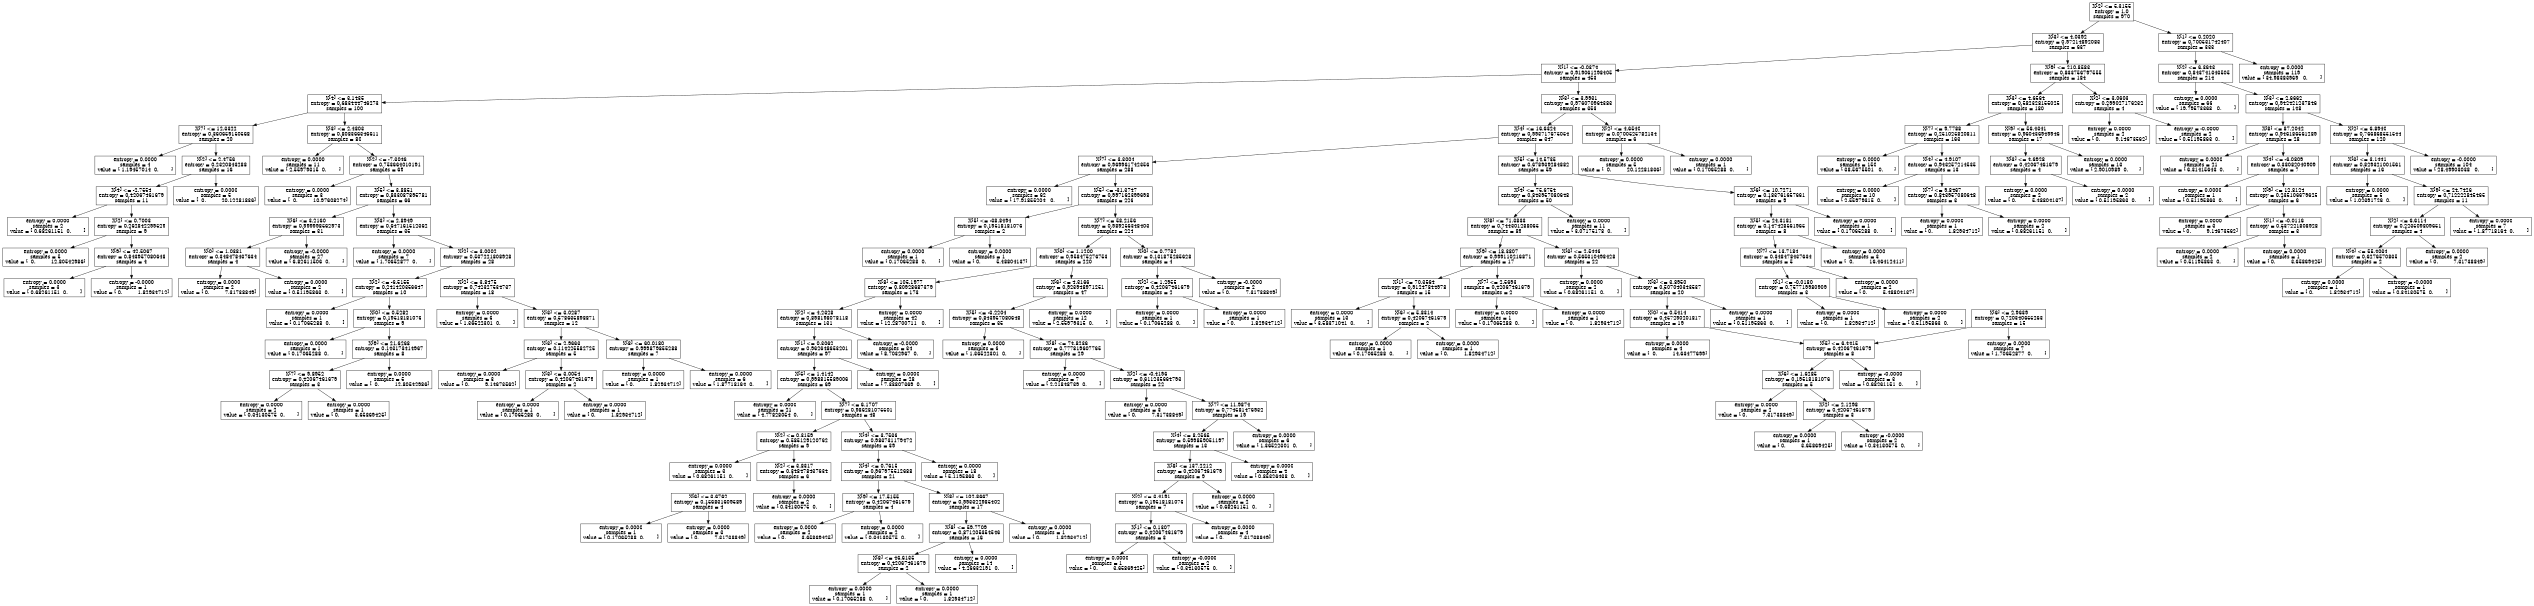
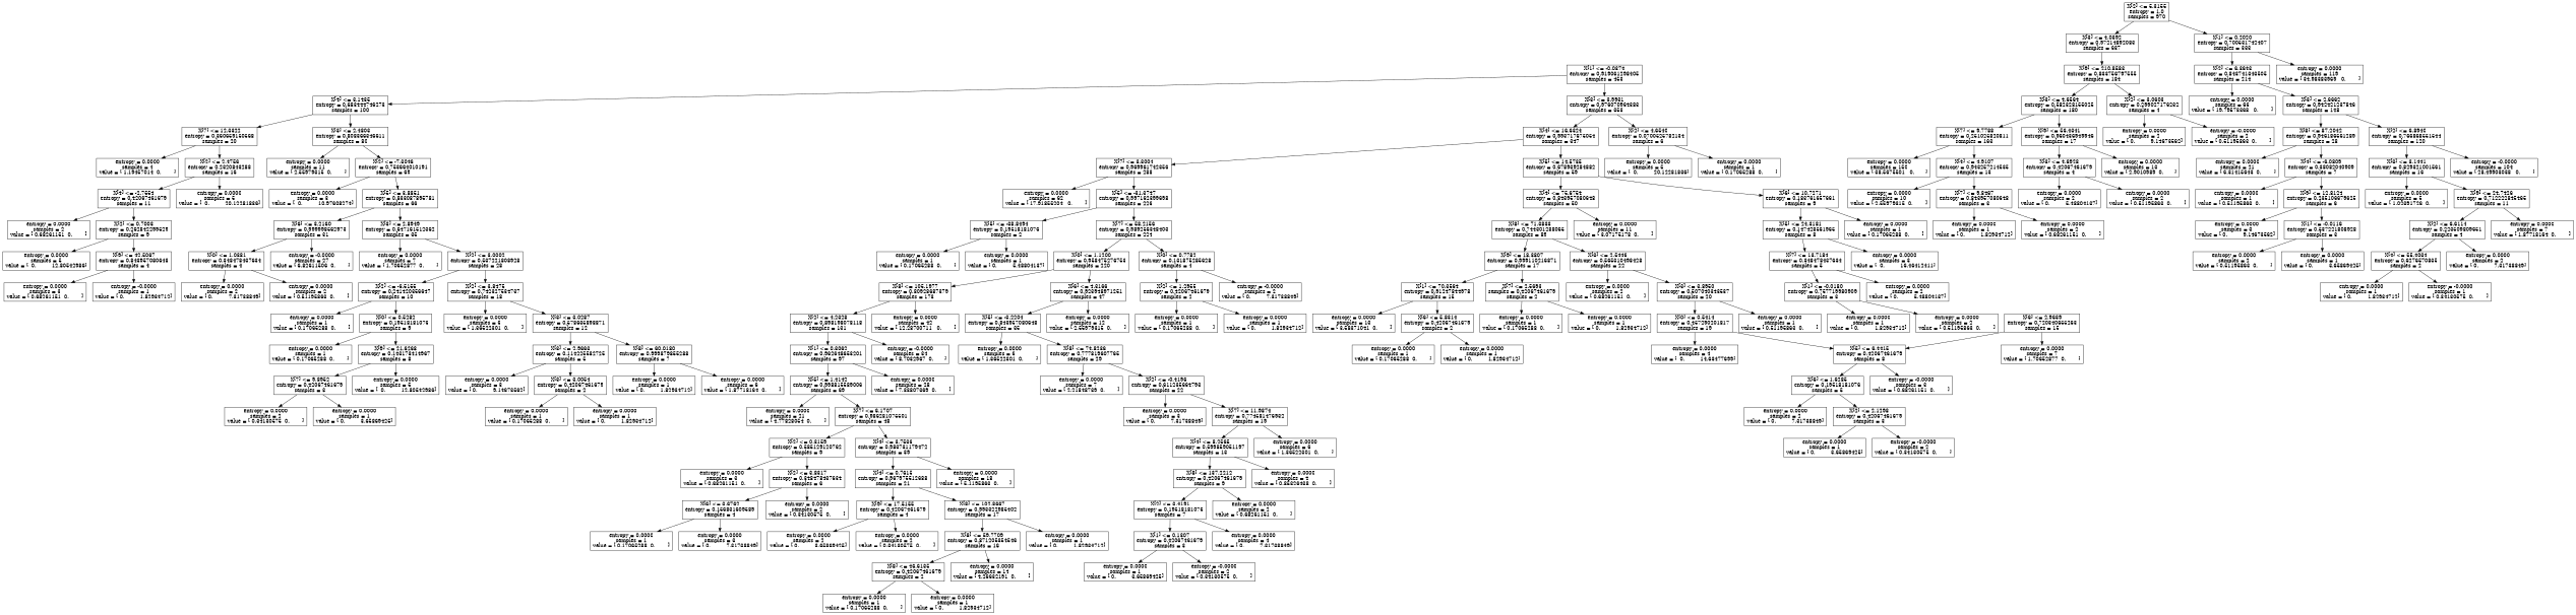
  digraph {
    node [shape=box]
    n1 [label="X[2] <= 5.3155\nentropy = 1.0\nsamples = 970"]
    n2 [label="X[3] <= 4.0392\nentropy = 0.97214892083\nsamples = 637"]
    n3 [label="X[1] <= 0.2020\nentropy = 0.700531742407\nsamples = 333"]
    n4 [label="X[1] <= -0.0374\nentropy = 0.919061298405\nsamples = 453"]
    n5 [label="X[9] <= 210.8583\nentropy = 0.833756797555\nsamples = 184"]
    n6 [label="X[2] <= 6.3643\nentropy = 0.843741343505\nsamples = 214"]
    n7 [label="entropy = 0.0000\nsamples = 119\nvalue = [ 34.98383969   0.        ]"]
    n8 [label="X[4] <= 3.1435\nentropy = 0.683444746273\nsamples = 100"]
    n9 [label="X[3] <= 3.9931\nentropy = 0.976070964383\nsamples = 353"]
    n10 [label="X[3] <= 4.6564\nentropy = 0.582328155025\nsamples = 180"]
    n11 [label="X[2] <= 3.0603\nentropy = 0.299027176232\nsamples = 4"]
    n12 [label="X[7] <= 12.3322\nentropy = 0.360659150568\nsamples = 20"]
    n13 [label="X[3] <= 2.4803\nentropy = 0.808366346611\nsamples = 80"]
    n14 [label="X[4] <= 16.6324\nentropy = 0.993717675054\nsamples = 347"]
    n15 [label="X[2] <= 4.6540\nentropy = 0.0700525782134\nsamples = 6"]
    n16 [label="entropy = 0.0000\nsamples = 4\nvalue = [ 1.19457014  0.        ]"]
    n17 [label="X[2] <= 2.4756\nentropy = 0.2320843288\nsamples = 16"]
    n18 [label="entropy = 0.0000\nsamples = 11\nvalue = [ 2.55979315  0.        ]"]
    n19 [label="X[2] <= -7.3046\nentropy = 0.753664010191\nsamples = 69"]
    n20 [label="X[4] <= -2.7554\nentropy = 0.42067461679\nsamples = 11"]
    n21 [label="entropy = 0.0000\nsamples = 5\nvalue = [  0.          20.12281836]"]
    n22 [label="entropy = 0.0000\nsamples = 2\nvalue = [ 0.68261151  0.        ]"]
    n23 [label="X[2] <= 0.7003\nentropy = 0.262842299529\nsamples = 9"]
    n24 [label="entropy = 0.0000\nsamples = 5\nvalue = [  0.          12.80542986]"]
    n25 [label="X[9] <= 42.5067\nentropy = 0.843957080648\nsamples = 4"]
    n26 [label="entropy = 0.0000\nsamples = 3\nvalue = [ 0.68261151  0.        ]"]
    n27 [label="entropy = -0.0000\nsamples = 1\nvalue = [ 0.          1.82934712]"]
    n28 [label="entropy = 0.0000\nsamples = 3\nvalue = [  0.          10.97608274]"]
    n29 [label="X[5] <= 3.8851\nentropy = 0.833087895781\nsamples = 66"]
    n30 [label="X[6] <= 3.2160\nentropy = 0.999998562973\nsamples = 31"]
    n31 [label="X[3] <= 2.8949\nentropy = 0.647161512362\nsamples = 35"]
    n32 [label="X[0] <= 1.0381\nentropy = 0.348478437634\nsamples = 4"]
    n33 [label="entropy = -0.0000\nsamples = 27\nvalue = [ 6.82611506  0.        ]"]
    n34 [label="entropy = 0.0000\nsamples = 7\nvalue = [ 1.70652877  0.        ]"]
    n35 [label="X[2] <= 3.0002\nentropy = 0.537221808928\nsamples = 28"]
    n36 [label="entropy = 0.0000\nsamples = 2\nvalue = [ 0.          7.31738849]"]
    n37 [label="entropy = 0.0000\nsamples = 2\nvalue = [ 0.51195863  0.        ]"]
    n38 [label="X[2] <= -6.5155\nentropy = 0.241420356647\nsamples = 10"]
    n39 [label="X[2] <= 3.8475\nentropy = 0.742327534737\nsamples = 18"]
    n40 [label="entropy = 0.0000\nsamples = 1\nvalue = [ 0.17065288  0.        ]"]
    n41 [label="X[0] <= 0.5282\nentropy = 0.19518181076\nsamples = 9"]
    n42 [label="entropy = 0.0000\nsamples = 6\nvalue = [ 1.36522301  0.        ]"]
    n43 [label="X[3] <= 3.0287\nentropy = 0.578635898871\nsamples = 12"]
    n44 [label="entropy = 0.0000\nsamples = 1\nvalue = [ 0.17065288  0.        ]"]
    n45 [label="X[9] <= 21.6268\nentropy = 0.143173414967\nsamples = 8"]
    n46 [label="X[7] <= 9.8952\nentropy = 0.42067461679\nsamples = 3"]
    n47 [label="entropy = 0.0000\nsamples = 5\nvalue = [  0.          12.80542986]"]
    n48 [label="entropy = 0.0000\nsamples = 2\nvalue = [ 0.34130575  0.        ]"]
    n49 [label="entropy = 0.0000\nsamples = 1\nvalue = [ 0.          3.65869425]"]
    n50 [label="X[3] <= 2.9663\nentropy = 0.114225582725\nsamples = 5"]
    n51 [label="X[8] <= 60.0180\nentropy = 0.999879855288\nsamples = 7"]
    n52 [label="entropy = 0.0000\nsamples = 3\nvalue = [ 0.          9.14673562]"]
    n53 [label="X[3] <= 3.0054\nentropy = 0.42067461679\nsamples = 2"]
    n54 [label="entropy = 0.0000\nsamples = 1\nvalue = [ 0.          1.82934712]"]
    n55 [label="entropy = 0.0000\nsamples = 6\nvalue = [ 1.87718164  0.        ]"]
    n56 [label="entropy = 0.0000\nsamples = 1\nvalue = [ 0.17065288  0.        ]"]
    n57 [label="entropy = 0.0000\nsamples = 1\nvalue = [ 0.          1.82934712]"]
    n58 [label="X[7] <= 3.3004\nentropy = 0.969961742356\nsamples = 288"]
    n59 [label="X[5] <= 14.5735\nentropy = 0.678939284882\nsamples = 59"]
    n60 [label="entropy = 0.0000\nsamples = 5\nvalue = [  0.          20.12281836]"]
    n61 [label="entropy = 0.0000\nsamples = 1\nvalue = [ 0.17065288  0.        ]"]
    n62 [label="entropy = 0.0000\nsamples = 62\nvalue = [ 17.91855204   0.        ]"]
    n63 [label="X[5] <= -31.3747\nentropy = 0.997162399698\nsamples = 226"]
    n64 [label="X[4] <= 75.6754\nentropy = 0.843957080648\nsamples = 50"]
    n65 [label="X[6] <= 10.7271\nentropy = 0.183761657661\nsamples = 9"]
    n66 [label="X[5] <= -38.8494\nentropy = 0.19518181076\nsamples = 2"]
    n67 [label="X[7] <= 58.2156\nentropy = 0.989256348403\nsamples = 224"]
    n68 [label="entropy = 0.0000\nsamples = 1\nvalue = [ 0.17065288  0.        ]"]
    n69 [label="entropy = 0.0000\nsamples = 1\nvalue = [ 0.          5.48804137]"]
    n70 [label="X[0] <= 1.1200\nentropy = 0.958475276753\nsamples = 220"]
    n71 [label="X[0] <= 0.7782\nentropy = 0.131875285628\nsamples = 4"]
    n72 [label="X[8] <= 105.1977\nentropy = 0.80928687379\nsamples = 173"]
    n73 [label="X[6] <= 4.3166\nentropy = 0.923948971251\nsamples = 47"]
    n74 [label="X[2] <= 1.2955\nentropy = 0.42067461679\nsamples = 2"]
    n75 [label="entropy = -0.0000\nsamples = 2\nvalue = [ 0.          7.31738849]"]
    n76 [label="X[2] <= 4.2328\nentropy = 0.898198078118\nsamples = 131"]
    n77 [label="entropy = 0.0000\nsamples = 42\nvalue = [ 12.28700711   0.        ]"]
    n78 [label="X[5] <= -3.2204\nentropy = 0.843957080648\nsamples = 35"]
    n79 [label="entropy = 0.0000\nsamples = 12\nvalue = [ 2.55979315  0.        ]"]
    n80 [label="X[1] <= 0.3062\nentropy = 0.962648653201\nsamples = 97"]
    n81 [label="entropy = -0.0000\nsamples = 34\nvalue = [ 8.7032967  0.       ]"]
    n82 [label="X[5] <= 1.4142\nentropy = 0.998815589006\nsamples = 69"]
    n83 [label="entropy = 0.0000\nsamples = 28\nvalue = [ 7.33807369  0.        ]"]
    n84 [label="entropy = 0.0000\nsamples = 21\nvalue = [ 4.77828054  0.        ]"]
    n85 [label="X[7] <= 6.1707\nentropy = 0.986281075501\nsamples = 48"]
    n86 [label="X[2] <= 0.3159\nentropy = 0.585129120762\nsamples = 9"]
    n87 [label="X[4] <= 3.7536\nentropy = 0.983731179472\nsamples = 39"]
    n88 [label="entropy = 0.0000\nsamples = 3\nvalue = [ 0.68261151  0.        ]"]
    n89 [label="X[2] <= 3.8317\nentropy = 0.348478437634\nsamples = 6"]
    n90 [label="X[4] <= 0.7615\nentropy = 0.967975512688\nsamples = 21"]
    n91 [label="entropy = 0.0000\nsamples = 18\nvalue = [ 5.1195863  0.       ]"]
    n92 [label="X[6] <= 3.6762\nentropy = 0.156831609589\nsamples = 4"]
    n93 [label="entropy = 0.0000\nsamples = 2\nvalue = [ 0.34130575  0.        ]"]
    n94 [label="entropy = 0.0000\nsamples = 1\nvalue = [ 0.17065288  0.        ]"]
    n95 [label="entropy = 0.0000\nsamples = 3\nvalue = [ 0.          7.31738849]"]
    n96 [label="X[9] <= 17.5155\nentropy = 0.42067461679\nsamples = 4"]
    n97 [label="X[8] <= 102.8667\nentropy = 0.993322985402\nsamples = 17"]
    n98 [label="entropy = 0.0000\nsamples = 2\nvalue = [ 0.          3.65869425]"]
    n99 [label="entropy = 0.0000\nsamples = 2\nvalue = [ 0.34130575  0.        ]"]
    n100 [label="X[8] <= 59.7709\nentropy = 0.871205354546\nsamples = 16"]
    n101 [label="entropy = 0.0000\nsamples = 1\nvalue = [ 0.          1.82934712]"]
    n102 [label="X[8] <= 46.6135\nentropy = 0.42067461679\nsamples = 2"]
    n103 [label="entropy = 0.0000\nsamples = 14\nvalue = [ 4.26632191  0.        ]"]
    n104 [label="entropy = 0.0000\nsamples = 1\nvalue = [ 0.17065288  0.        ]"]
    n105 [label="entropy = 0.0000\nsamples = 1\nvalue = [ 0.          1.82934712]"]
    n106 [label="entropy = 0.0000\nsamples = 6\nvalue = [ 1.36522301  0.        ]"]
    n107 [label="X[8] <= 74.8236\nentropy = 0.777819607765\nsamples = 29"]
    n108 [label="entropy = 0.0000\nsamples = 7\nvalue = [ 2.21848739  0.        ]"]
    n109 [label="X[2] <= -0.4196\nentropy = 0.611235664793\nsamples = 22"]
    n110 [label="entropy = 0.0000\nsamples = 3\nvalue = [ 0.          7.31738849]"]
    n111 [label="X[7] <= 11.9874\nentropy = 0.774581476932\nsamples = 19"]
    n112 [label="X[4] <= 8.2565\nentropy = 0.599859051197\nsamples = 13"]
    n113 [label="entropy = 0.0000\nsamples = 6\nvalue = [ 1.36522301  0.        ]"]
    n114 [label="X[8] <= 137.2212\nentropy = 0.42067461679\nsamples = 9"]
    n115 [label="entropy = 0.0000\nsamples = 4\nvalue = [ 0.85326438  0.        ]"]
    n116 [label="X[2] <= 3.4191\nentropy = 0.19518181076\nsamples = 7"]
    n117 [label="entropy = 0.0000\nsamples = 2\nvalue = [ 0.68261151  0.        ]"]
    n118 [label="X[1] <= 0.1307\nentropy = 0.42067461679\nsamples = 3"]
    n119 [label="entropy = 0.0000\nsamples = 4\nvalue = [ 0.          7.31738849]"]
    n120 [label="entropy = 0.0000\nsamples = 1\nvalue = [ 0.          3.65869425]"]
    n121 [label="entropy = -0.0000\nsamples = 2\nvalue = [ 0.34130575  0.        ]"]
    n122 [label="entropy = 0.0000\nsamples = 1\nvalue = [ 0.17065288  0.        ]"]
    n123 [label="entropy = 0.0000\nsamples = 1\nvalue = [ 0.          1.82934712]"]
    n124 [label="X[8] <= 71.3833\nentropy = 0.744301288065\nsamples = 89"]
    n125 [label="entropy = 0.0000\nsamples = 11\nvalue = [ 3.07175178  0.        ]"]
    n126 [label="X[5] <= 24.3181\nentropy = 0.147428561965\nsamples = 8"]
    n127 [label="entropy = 0.0000\nsamples = 1\nvalue = [ 0.17065288  0.        ]"]
    n128 [label="X[9] <= 18.3807\nentropy = 0.999110216871\nsamples = 17"]
    n129 [label="X[3] <= 2.5446\nentropy = 0.565310498428\nsamples = 22"]
    n130 [label="X[1] <= 70.3564\nentropy = 0.91247844978\nsamples = 15"]
    n131 [label="X[7] <= 2.5693\nsamples = 0.42067461679\nsamples = 2"]
    n132 [label="entropy = 0.0000\nsamples = 2\nvalue = [ 0.68261151  0.        ]"]
    n133 [label="X[3] <= 3.8950\nentropy = 0.507040343537\nsamples = 20"]
    n134 [label="entropy = 0.0000\nsamples = 13\nvalue = [ 3.58371041  0.        ]"]
    n135 [label="X[6] <= 5.8314\nentropy = 0.42067461679\nsamples = 2"]
    n136 [label="entropy = 0.0000\nsamples = 1\nvalue = [ 0.17065288  0.        ]"]
    n137 [label="entropy = 0.0000\nsamples = 1\nvalue = [ 0.          1.82934712]"]
    n138 [label="entropy = 0.0000\nsamples = 1\nvalue = [ 0.17065288  0.        ]"]
    n139 [label="entropy = 0.0000\nsamples = 1\nvalue = [ 0.          1.82934712]"]
    n140 [label="X[0] <= 0.5414\nentropy = 0.457290201817\nsamples = 19"]
    n141 [label="entropy = 0.0000\nsamples = 1\nvalue = [ 0.51195863  0.        ]"]
    n142 [label="entropy = 0.0000\nsamples = 4\nvalue = [  0.          14.63477699]"]
    n143 [label="X[5] <= 6.4415\nentropy = 0.42067461679\nsamples = 8"]
    n144 [label="X[6] <= 2.9639\nentropy = 0.720340655263\nsamples = 15"]
    n145 [label="entropy = 0.0000\nsamples = 7\nvalue = [ 1.70652877  0.        ]"]
    n146 [label="X[6] <= 1.6285\nentropy = 0.19518181076\nsamples = 5"]
    n147 [label="entropy = -0.0000\nsamples = 3\nvalue = [ 0.68261151  0.        ]"]
    n148 [label="entropy = 0.0000\nsamples = 2\nvalue = [ 0.          7.31738849]"]
    n149 [label="X[2] <= 2.1298\nentropy = 0.42067461679\nsamples = 3"]
    n150 [label="entropy = 0.0000\nsamples = 1\nvalue = [ 0.          3.65869425]"]
    n151 [label="entropy = -0.0000\nsamples = 2\nvalue = [ 0.34130575  0.        ]"]
    n152 [label="X[7] <= 13.7184\nentropy = 0.348478437634\nsamples = 5"]
    n153 [label="entropy = 0.0000\nsamples = 3\nvalue = [  0.          16.46412411]"]
    n154 [label="X[1] <= -0.0180\nentropy = 0.757719980909\nsamples = 3"]
    n155 [label="entropy = 0.0000\nsamples = 2\nvalue = [ 0.          5.48804137]"]
    n156 [label="entropy = 0.0000\nsamples = 1\nvalue = [ 0.          1.82934712]"]
    n157 [label="entropy = 0.0000\nsamples = 2\nvalue = [ 0.51195863  0.        ]"]
    n158 [label="X[7] <= 9.7788\nentropy = 0.251025820811\nsamples = 163"]
    n159 [label="X[9] <= 56.4341\nentropy = 0.960436949946\nsamples = 17"]
    n160 [label="entropy = 0.0000\nsamples = 2\nvalue = [ 0.          9.14673562]"]
    n161 [label="entropy = -0.0000\nsamples = 2\nvalue = [ 0.51195863  0.        ]"]
    n162 [label="entropy = 0.0000\nsamples = 150\nvalue = [ 38.5675501   0.       ]"]
    n163 [label="X[4] <= 4.9107\nentropy = 0.943257214535\nsamples = 13"]
    n164 [label="X[3] <= 4.6928\nentropy = 0.42067461679\nsamples = 4"]
    n165 [label="entropy = 0.0000\nsamples = 13\nvalue = [ 2.9010989  0.       ]"]
    n166 [label="entropy = 0.0000\nsamples = 10\nvalue = [ 2.55979315  0.        ]"]
    n167 [label="X[7] <= 9.8467\nentropy = 0.843957080648\nsamples = 3"]
    n168 [label="entropy = 0.0000\nsamples = 1\nvalue = [ 0.          1.82934712]"]
    n169 [label="entropy = 0.0000\nsamples = 2\nvalue = [ 0.68261151  0.        ]"]
    n170 [label="entropy = 0.0000\nsamples = 2\nvalue = [ 0.          5.48804137]"]
    n171 [label="entropy = 0.0000\nsamples = 2\nvalue = [ 0.51195863  0.        ]"]
    n172 [label="entropy = 0.0000\nsamples = 66\nvalue = [ 19.79573368   0.        ]"]
    n173 [label="X[3] <= 2.6662\nentropy = 0.942421237846\nsamples = 148"]
    n174 [label="X[8] <= 87.2042\nentropy = 0.946186561289\nsamples = 28"]
    n175 [label="X[2] <= 6.8940\nentropy = 0.766868551544\nsamples = 120"]
    n176 [label="entropy = 0.0000\nsamples = 21\nvalue = [ 6.31415643  0.        ]"]
    n177 [label="X[4] <= -6.0809\nentropy = 0.38082040909\nsamples = 7"]
    n178 [label="X[3] <= 3.1441\nentropy = 0.829321001561\nsamples = 16"]
    n179 [label="entropy = -0.0000\nsamples = 104\nvalue = [ 28.49903038   0.        ]"]
    n180 [label="entropy = 0.0000\nsamples = 1\nvalue = [ 0.51195863  0.        ]"]
    n181 [label="X[9] <= 12.8124\nentropy = 0.235106679625\nsamples = 6"]
    n182 [label="entropy = 0.0000\nsamples = 3\nvalue = [ 0.          9.14673562]"]
    n183 [label="X[1] <= -0.0116\nentropy = 0.537221808928\nsamples = 3"]
    n184 [label="entropy = 0.0000\nsamples = 2\nvalue = [ 0.51195863  0.        ]"]
    n185 [label="entropy = 0.0000\nsamples = 1\nvalue = [ 0.          3.65869425]"]
    n186 [label="entropy = 0.0000\nsamples = 5\nvalue = [ 1.02391726  0.        ]"]
    n187 [label="X[9] <= 24.7426\nentropy = 0.712222845465\nsamples = 11"]
    n188 [label="X[2] <= 6.6114\nentropy = 0.223509809651\nsamples = 4"]
    n189 [label="entropy = 0.0000\nsamples = 7\nvalue = [ 1.87718164  0.        ]"]
    n190 [label="X[4] <= 55.4034\nentropy = 0.6276570835\nsamples = 2"]
    n191 [label="entropy = 0.0000\nsamples = 2\nvalue = [ 0.          7.31738849]"]
    n192 [label="entropy = 0.0000\nsamples = 1\nvalue = [ 0.          1.82934712]"]
    n193 [label="entropy = -0.0000\nsamples = 1\nvalue = [ 0.34130575  0.        ]"]
    n1 -> n2
    n1 -> n3
-   n2 -> n4
    n2 -> n5
    n3 -> n6
    n3 -> n7
    n4 -> n8
    n4 -> n9
    n5 -> n10
    n5 -> n11
    n6 -> n172
    n6 -> n173
    n8 -> n12
    n8 -> n13
    n9 -> n14
    n9 -> n15
    n10 -> n158
    n10 -> n159
    n11 -> n160
    n11 -> n161
    n12 -> n16
    n12 -> n17
    n13 -> n18
    n13 -> n19
    n14 -> n58
    n14 -> n59
    n15 -> n60
    n15 -> n61
    n17 -> n20
    n17 -> n21
    n19 -> n28
    n19 -> n29
    n20 -> n22
    n20 -> n23
    n23 -> n24
    n23 -> n25
    n25 -> n26
    n25 -> n27
    n29 -> n30
    n29 -> n31
    n30 -> n32
    n30 -> n33
    n31 -> n34
    n31 -> n35
    n32 -> n36
    n32 -> n37
    n35 -> n38
+   n35 -> n39
    n38 -> n40
    n38 -> n41
    n39 -> n42
    n39 -> n43
    n41 -> n44
    n41 -> n45
    n43 -> n50
    n43 -> n51
    n45 -> n46
    n45 -> n47
    n46 -> n48
    n46 -> n49
    n50 -> n52
    n50 -> n53
    n51 -> n54
    n51 -> n55
    n53 -> n56
    n53 -> n57
    n58 -> n62
    n58 -> n63
    n59 -> n64
    n59 -> n65
    n63 -> n66
    n63 -> n67
    n64 -> n124
    n64 -> n125
    n65 -> n126
    n65 -> n127
    n66 -> n68
    n66 -> n69
    n67 -> n70
    n67 -> n71
    n70 -> n72
    n70 -> n73
    n71 -> n74
    n71 -> n75
    n72 -> n76
    n72 -> n77
    n73 -> n78
    n73 -> n79
    n74 -> n122
    n74 -> n123
    n76 -> n80
    n76 -> n81
    n78 -> n106
    n78 -> n107
    n80 -> n82
    n80 -> n83
    n82 -> n84
    n82 -> n85
    n85 -> n86
    n85 -> n87
    n86 -> n88
    n86 -> n89
    n87 -> n90
    n87 -> n91
+   n89 -> n92
    n89 -> n93
    n90 -> n96
    n90 -> n97
    n92 -> n94
    n92 -> n95
    n96 -> n98
    n96 -> n99
    n97 -> n100
    n97 -> n101
    n100 -> n102
    n100 -> n103
    n102 -> n104
    n102 -> n105
    n107 -> n108
    n107 -> n109
    n109 -> n110
    n109 -> n111
    n111 -> n112
    n111 -> n113
    n112 -> n114
    n112 -> n115
    n114 -> n116
    n114 -> n117
    n116 -> n118
    n116 -> n119
    n118 -> n120
    n118 -> n121
    n124 -> n128
    n124 -> n129
    n126 -> n152
    n126 -> n153
    n128 -> n130
    n128 -> n131
    n129 -> n132
    n129 -> n133
    n130 -> n134
    n130 -> n135
    n131 -> n136
    n131 -> n137
    n133 -> n140
    n133 -> n141
    n135 -> n138
    n135 -> n139
    n140 -> n142
    n140 -> n143
    n143 -> n146
    n143 -> n147
    n144 -> n143
    n144 -> n145
    n146 -> n148
    n146 -> n149
    n149 -> n150
    n149 -> n151
    n152 -> n154
    n152 -> n155
    n154 -> n156
    n154 -> n157
    n158 -> n162
    n158 -> n163
    n159 -> n164
    n159 -> n165
    n163 -> n166
    n163 -> n167
    n164 -> n170
    n164 -> n171
    n167 -> n168
    n167 -> n169
    n173 -> n174
    n173 -> n175
    n174 -> n176
    n174 -> n177
    n175 -> n178
    n175 -> n179
    n177 -> n180
    n177 -> n181
    n178 -> n186
    n178 -> n187
    n181 -> n182
    n181 -> n183
    n183 -> n184
    n183 -> n185
    n187 -> n188
    n187 -> n189
    n188 -> n190
    n188 -> n191
    n190 -> n192
    n190 -> n193
  }
